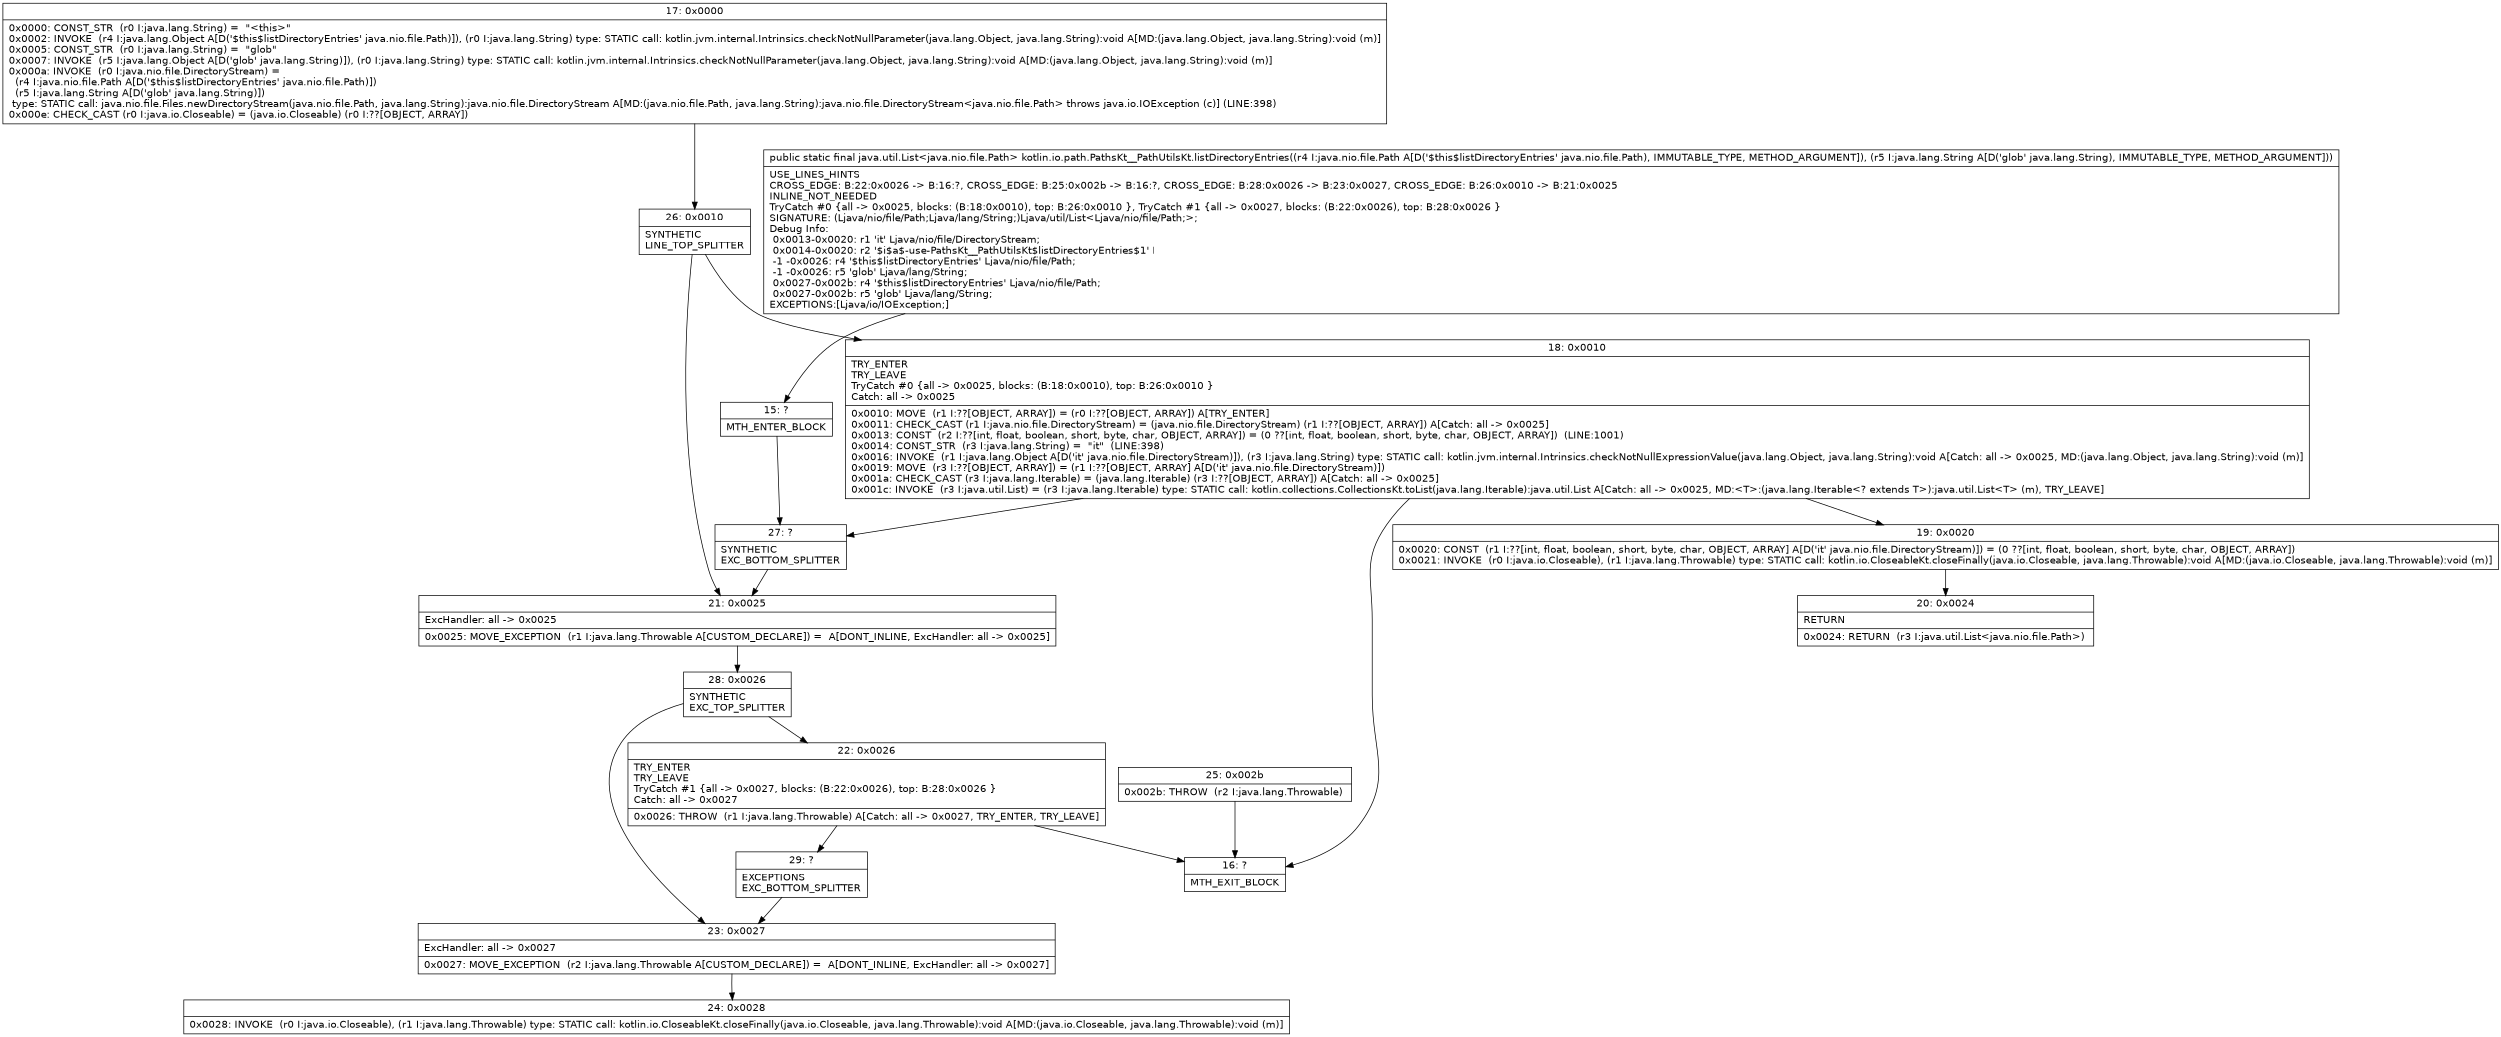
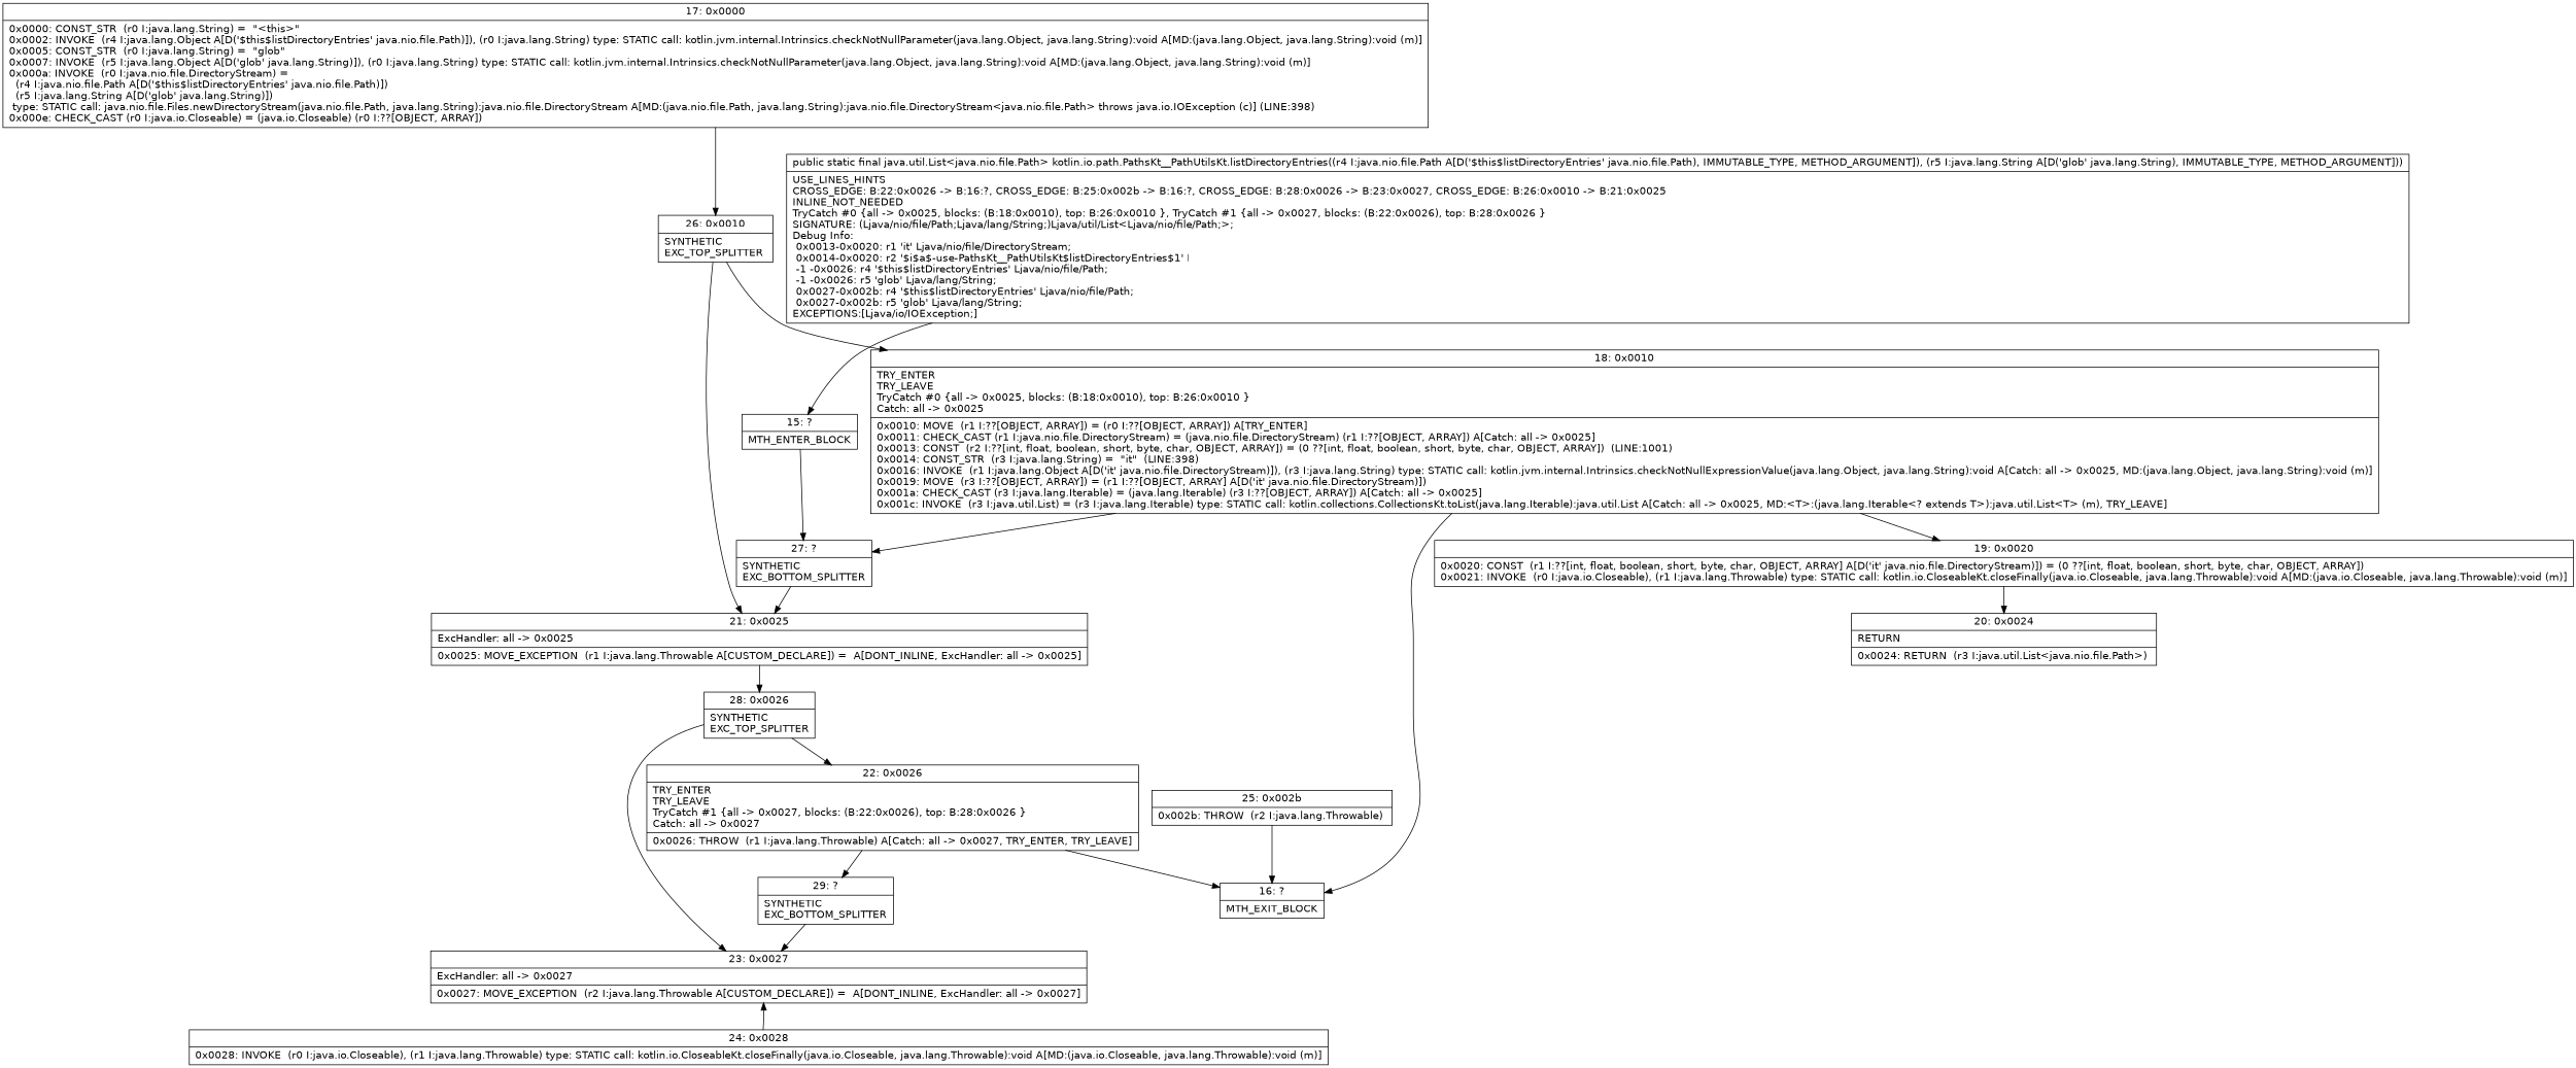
  digraph {
    fontname="DejaVu Sans"
    node [fontname="DejaVu Sans" shape=record]
    edge [fontname="DejaVu Sans"]
    n1 [label="{15\:\ ?|MTH_ENTER_BLOCK\l}"]
    n2 [label="{27\:\ ?|SYNTHETIC\lEXC_BOTTOM_SPLITTER\l}"]
    n3 [label="{17\:\ 0x0000|0x0000: CONST_STR  (r0 I:java.lang.String) =  \"\<this\>\" \l0x0002: INVOKE  (r4 I:java.lang.Object A[D('$this$listDirectoryEntries' java.nio.file.Path)]), (r0 I:java.lang.String) type: STATIC call: kotlin.jvm.internal.Intrinsics.checkNotNullParameter(java.lang.Object, java.lang.String):void A[MD:(java.lang.Object, java.lang.String):void (m)]\l0x0005: CONST_STR  (r0 I:java.lang.String) =  \"glob\" \l0x0007: INVOKE  (r5 I:java.lang.Object A[D('glob' java.lang.String)]), (r0 I:java.lang.String) type: STATIC call: kotlin.jvm.internal.Intrinsics.checkNotNullParameter(java.lang.Object, java.lang.String):void A[MD:(java.lang.Object, java.lang.String):void (m)]\l0x000a: INVOKE  (r0 I:java.nio.file.DirectoryStream) = \l  (r4 I:java.nio.file.Path A[D('$this$listDirectoryEntries' java.nio.file.Path)])\l  (r5 I:java.lang.String A[D('glob' java.lang.String)])\l type: STATIC call: java.nio.file.Files.newDirectoryStream(java.nio.file.Path, java.lang.String):java.nio.file.DirectoryStream A[MD:(java.nio.file.Path, java.lang.String):java.nio.file.DirectoryStream\<java.nio.file.Path\> throws java.io.IOException (c)] (LINE:398)\l0x000e: CHECK_CAST (r0 I:java.io.Closeable) = (java.io.Closeable) (r0 I:??[OBJECT, ARRAY]) \l}"]
-   n4 [label="{26\:\ 0x0010|SYNTHETIC\lLINE_TOP_SPLITTER\l}"]
+   n4 [label="{26\:\ 0x0010|SYNTHETIC\lEXC_TOP_SPLITTER\l}"]
    n5 [label="{18\:\ 0x0010|TRY_ENTER\lTRY_LEAVE\lTryCatch #0 \{all \-\> 0x0025, blocks: (B:18:0x0010), top: B:26:0x0010 \}\lCatch: all \-\> 0x0025\l|0x0010: MOVE  (r1 I:??[OBJECT, ARRAY]) = (r0 I:??[OBJECT, ARRAY]) A[TRY_ENTER]\l0x0011: CHECK_CAST (r1 I:java.nio.file.DirectoryStream) = (java.nio.file.DirectoryStream) (r1 I:??[OBJECT, ARRAY]) A[Catch: all \-\> 0x0025]\l0x0013: CONST  (r2 I:??[int, float, boolean, short, byte, char, OBJECT, ARRAY]) = (0 ??[int, float, boolean, short, byte, char, OBJECT, ARRAY])  (LINE:1001)\l0x0014: CONST_STR  (r3 I:java.lang.String) =  \"it\"  (LINE:398)\l0x0016: INVOKE  (r1 I:java.lang.Object A[D('it' java.nio.file.DirectoryStream)]), (r3 I:java.lang.String) type: STATIC call: kotlin.jvm.internal.Intrinsics.checkNotNullExpressionValue(java.lang.Object, java.lang.String):void A[Catch: all \-\> 0x0025, MD:(java.lang.Object, java.lang.String):void (m)]\l0x0019: MOVE  (r3 I:??[OBJECT, ARRAY]) = (r1 I:??[OBJECT, ARRAY] A[D('it' java.nio.file.DirectoryStream)]) \l0x001a: CHECK_CAST (r3 I:java.lang.Iterable) = (java.lang.Iterable) (r3 I:??[OBJECT, ARRAY]) A[Catch: all \-\> 0x0025]\l0x001c: INVOKE  (r3 I:java.util.List) = (r3 I:java.lang.Iterable) type: STATIC call: kotlin.collections.CollectionsKt.toList(java.lang.Iterable):java.util.List A[Catch: all \-\> 0x0025, MD:\<T\>:(java.lang.Iterable\<? extends T\>):java.util.List\<T\> (m), TRY_LEAVE]\l}"]
    n6 [label="{21\:\ 0x0025|ExcHandler: all \-\> 0x0025\l|0x0025: MOVE_EXCEPTION  (r1 I:java.lang.Throwable A[CUSTOM_DECLARE]) =  A[DONT_INLINE, ExcHandler: all \-\> 0x0025]\l}"]
    n7 [label="{19\:\ 0x0020|0x0020: CONST  (r1 I:??[int, float, boolean, short, byte, char, OBJECT, ARRAY] A[D('it' java.nio.file.DirectoryStream)]) = (0 ??[int, float, boolean, short, byte, char, OBJECT, ARRAY]) \l0x0021: INVOKE  (r0 I:java.io.Closeable), (r1 I:java.lang.Throwable) type: STATIC call: kotlin.io.CloseableKt.closeFinally(java.io.Closeable, java.lang.Throwable):void A[MD:(java.io.Closeable, java.lang.Throwable):void (m)]\l}"]
    n8 [label="{16\:\ ?|MTH_EXIT_BLOCK\l}"]
    n9 [label="{28\:\ 0x0026|SYNTHETIC\lEXC_TOP_SPLITTER\l}"]
    n10 [label="{20\:\ 0x0024|RETURN\l|0x0024: RETURN  (r3 I:java.util.List\<java.nio.file.Path\>) \l}"]
    n11 [label="{22\:\ 0x0026|TRY_ENTER\lTRY_LEAVE\lTryCatch #1 \{all \-\> 0x0027, blocks: (B:22:0x0026), top: B:28:0x0026 \}\lCatch: all \-\> 0x0027\l|0x0026: THROW  (r1 I:java.lang.Throwable) A[Catch: all \-\> 0x0027, TRY_ENTER, TRY_LEAVE]\l}"]
    n12 [label="{23\:\ 0x0027|ExcHandler: all \-\> 0x0027\l|0x0027: MOVE_EXCEPTION  (r2 I:java.lang.Throwable A[CUSTOM_DECLARE]) =  A[DONT_INLINE, ExcHandler: all \-\> 0x0027]\l}"]
-   n13 [label="{29\:\ ?|EXCEPTIONS\lEXC_BOTTOM_SPLITTER\l}"]
+   n13 [label="{29\:\ ?|SYNTHETIC\lEXC_BOTTOM_SPLITTER\l}"]
    n14 [label="{24\:\ 0x0028|0x0028: INVOKE  (r0 I:java.io.Closeable), (r1 I:java.lang.Throwable) type: STATIC call: kotlin.io.CloseableKt.closeFinally(java.io.Closeable, java.lang.Throwable):void A[MD:(java.io.Closeable, java.lang.Throwable):void (m)]\l}"]
    n15 [label="{25\:\ 0x002b|0x002b: THROW  (r2 I:java.lang.Throwable) \l}"]
    n16 [label="{public static final java.util.List\<java.nio.file.Path\> kotlin.io.path.PathsKt__PathUtilsKt.listDirectoryEntries((r4 I:java.nio.file.Path A[D('$this$listDirectoryEntries' java.nio.file.Path), IMMUTABLE_TYPE, METHOD_ARGUMENT]), (r5 I:java.lang.String A[D('glob' java.lang.String), IMMUTABLE_TYPE, METHOD_ARGUMENT]))  | USE_LINES_HINTS\lCROSS_EDGE: B:22:0x0026 \-\> B:16:?, CROSS_EDGE: B:25:0x002b \-\> B:16:?, CROSS_EDGE: B:28:0x0026 \-\> B:23:0x0027, CROSS_EDGE: B:26:0x0010 \-\> B:21:0x0025\lINLINE_NOT_NEEDED\lTryCatch #0 \{all \-\> 0x0025, blocks: (B:18:0x0010), top: B:26:0x0010 \}, TryCatch #1 \{all \-\> 0x0027, blocks: (B:22:0x0026), top: B:28:0x0026 \}\lSIGNATURE: (Ljava\/nio\/file\/Path;Ljava\/lang\/String;)Ljava\/util\/List\<Ljava\/nio\/file\/Path;\>;\lDebug Info:\l  0x0013\-0x0020: r1 'it' Ljava\/nio\/file\/DirectoryStream;\l  0x0014\-0x0020: r2 '$i$a$\-use\-PathsKt__PathUtilsKt$listDirectoryEntries$1' I\l  \-1 \-0x0026: r4 '$this$listDirectoryEntries' Ljava\/nio\/file\/Path;\l  \-1 \-0x0026: r5 'glob' Ljava\/lang\/String;\l  0x0027\-0x002b: r4 '$this$listDirectoryEntries' Ljava\/nio\/file\/Path;\l  0x0027\-0x002b: r5 'glob' Ljava\/lang\/String;\lEXCEPTIONS:[Ljava\/io\/IOException;]\l}"]
    n1 -> n2
    n2 -> n6
    n3 -> n4
    n4 -> n5
    n4 -> n6
    n5 -> n2
    n5 -> n7
    n5 -> n8
    n6 -> n9
    n7 -> n10
    n9 -> n11
    n9 -> n12
    n11 -> n8
    n11 -> n13
-   n12 -> n14
+   n14 -> n12
    n13 -> n12
    n15 -> n8
    n16 -> n1
  }
